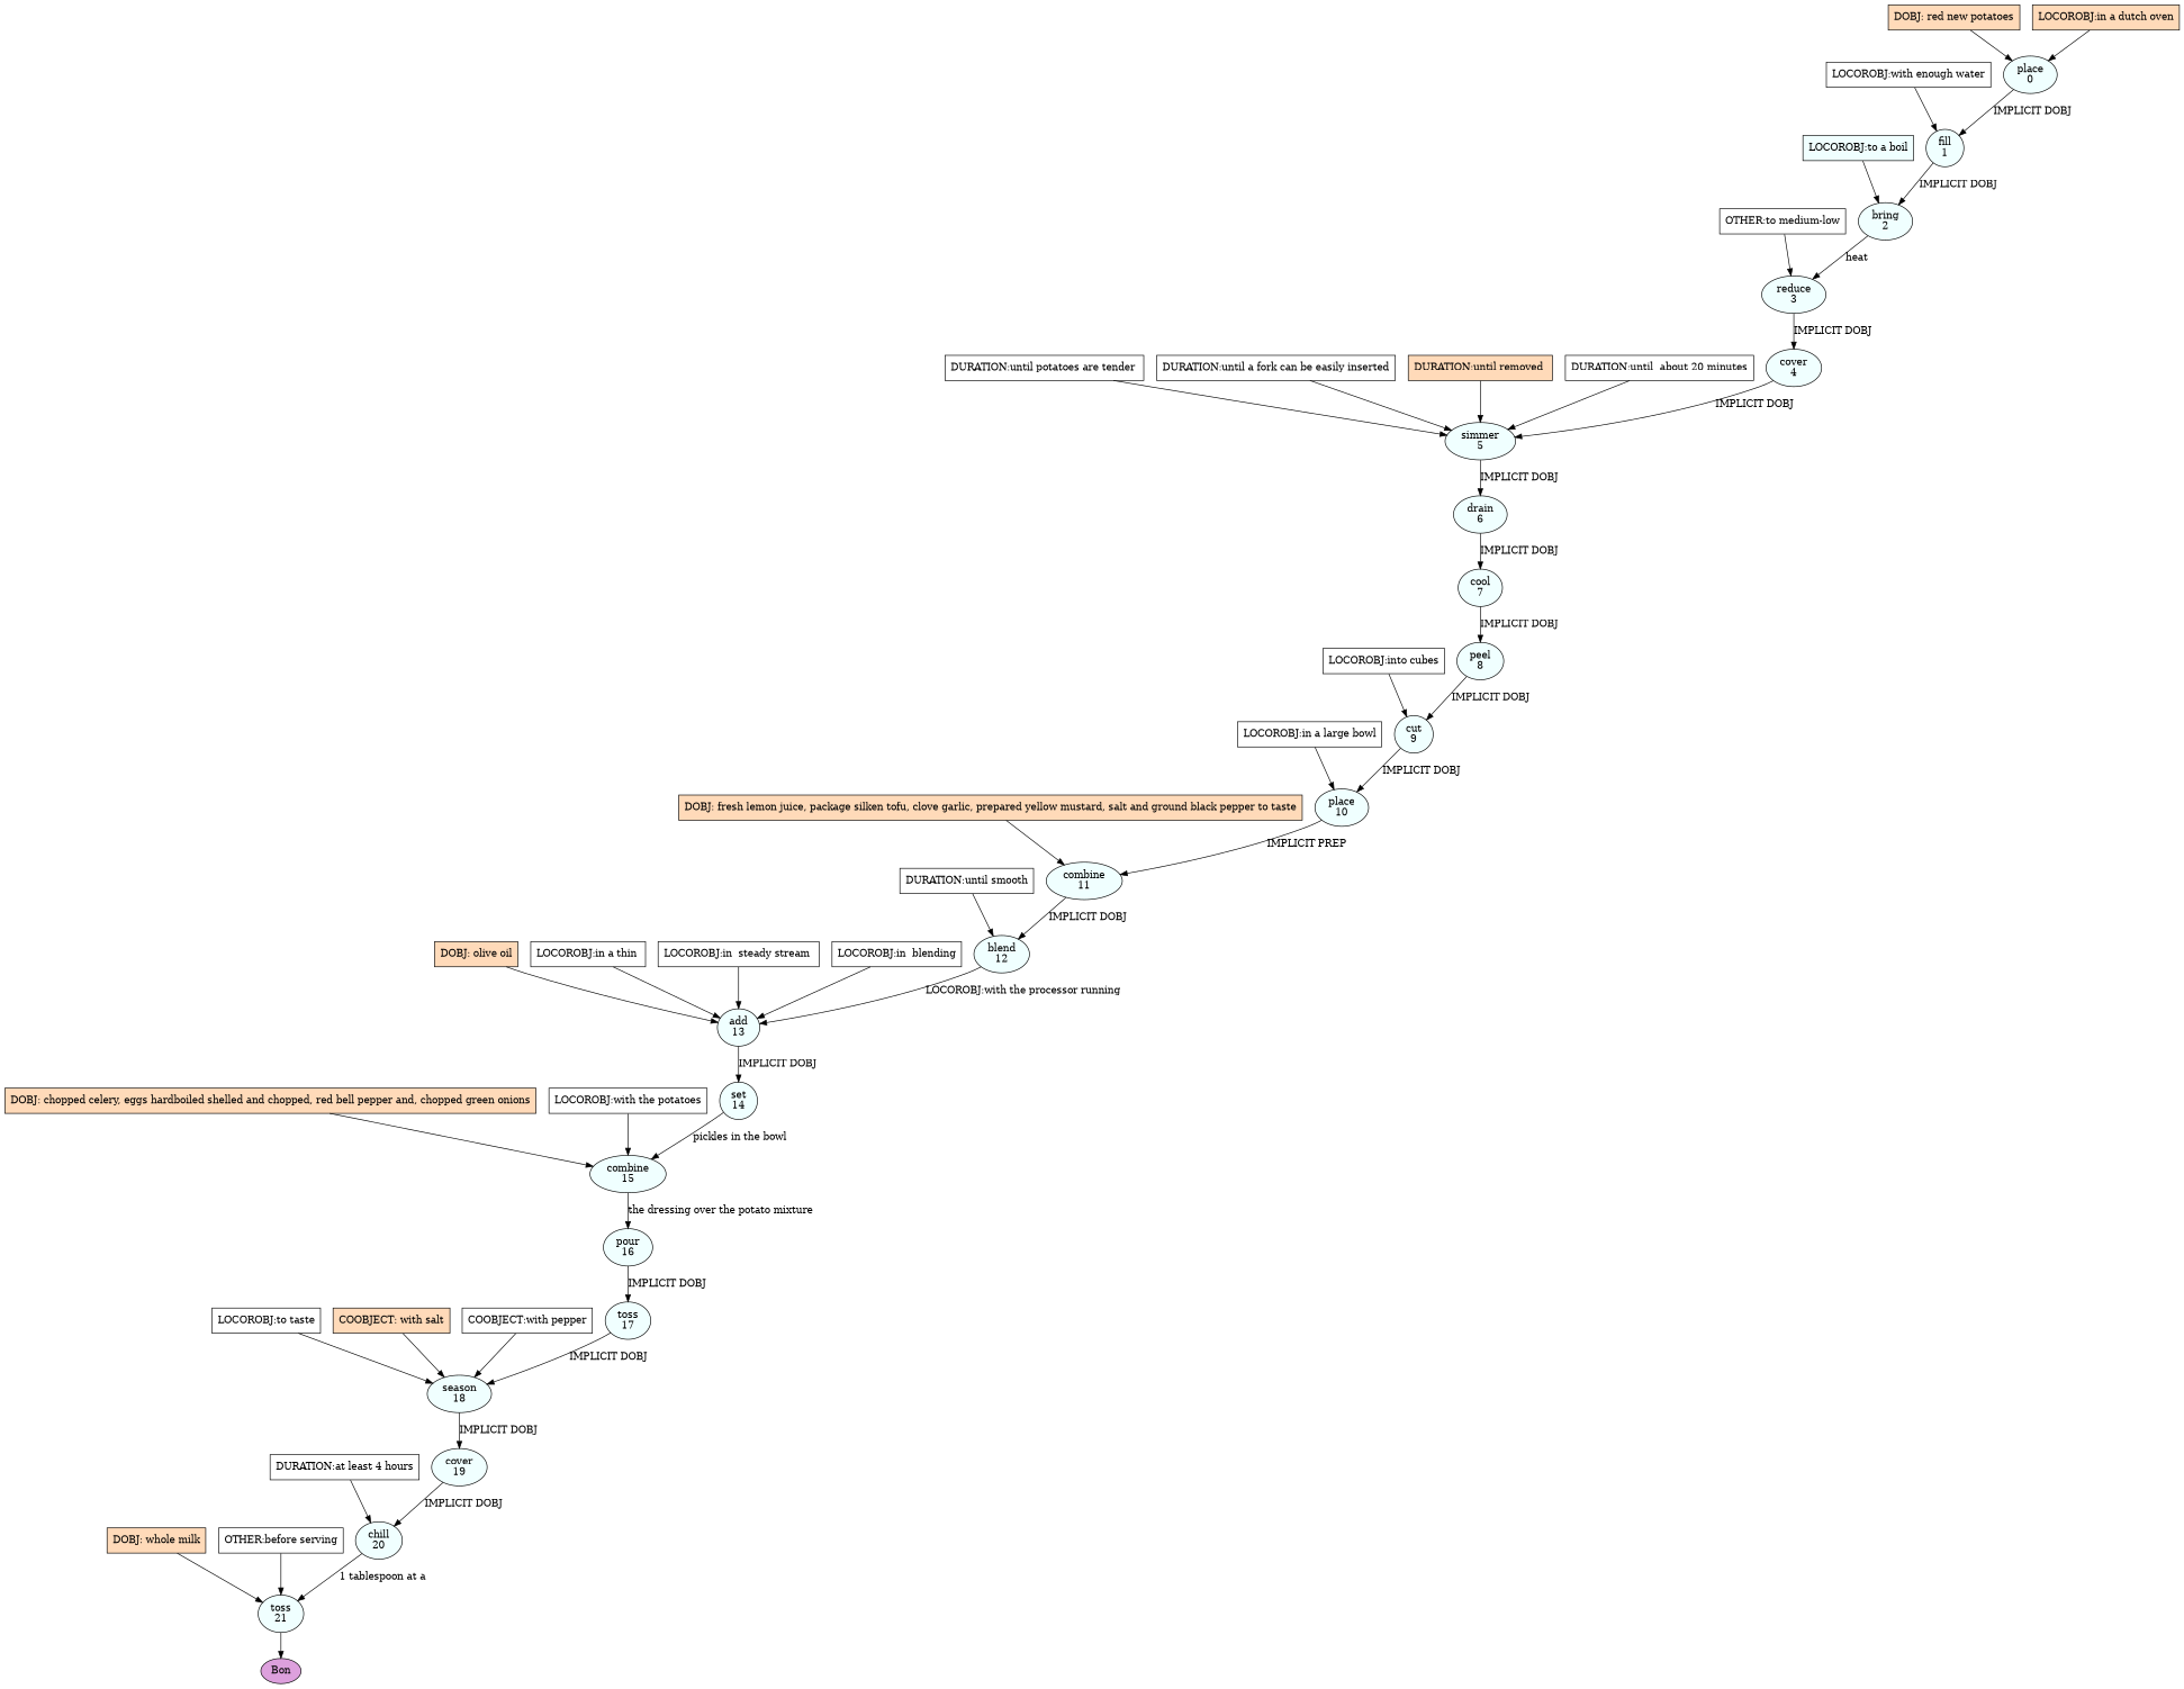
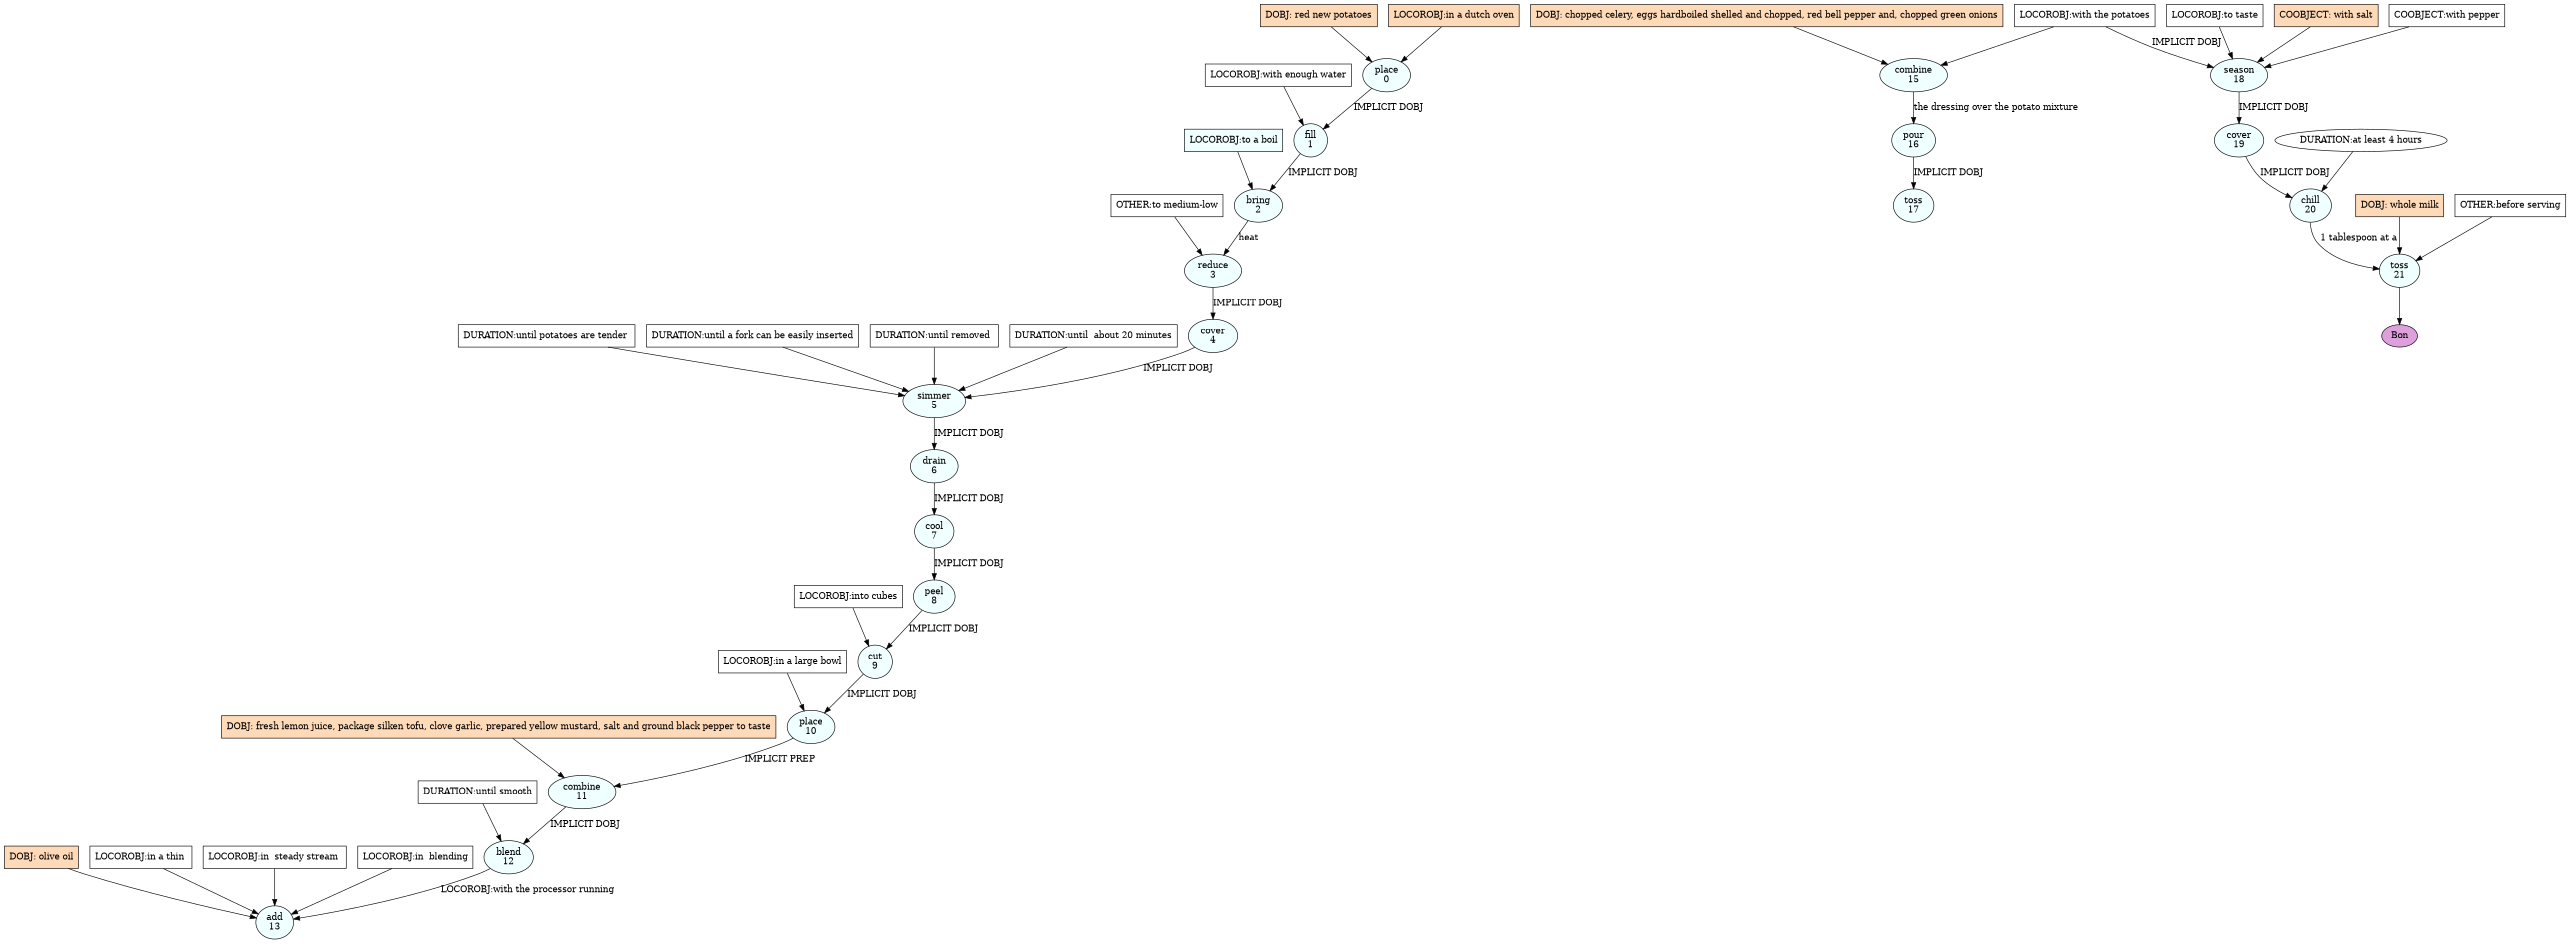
  digraph {
    node [fillcolor=azure shape=box style=filled]
    n1 [label="place\n0" shape=oval]
    n2 [label="fill\n1" shape=oval]
    n3 [label="bring\n2" shape=oval]
    n4 [label="reduce\n3" shape=oval]
    n5 [label="cover\n4" shape=oval]
    n6 [label="simmer\n5" shape=oval]
    n7 [label="drain\n6" shape=oval]
    n8 [label="cool\n7" shape=oval]
    n9 [label="peel\n8" shape=oval]
    n10 [label="cut\n9" shape=oval]
    n11 [label="place\n10" shape=oval]
    n12 [label="combine\n11" shape=oval]
    n13 [label="blend\n12" shape=oval]
    n14 [label="add\n13" shape=oval]
-   n15 [label="set\n14" shape=oval]
    n16 [label="combine\n15" shape=oval]
    n17 [label="pour\n16" shape=oval]
    n18 [label="toss\n17" shape=oval]
    n19 [label="season\n18" shape=oval]
    n20 [label="cover\n19" shape=oval]
    n21 [label="chill\n20" shape=oval]
    n22 [label="toss\n21" shape=oval]
    n23 [fillcolor=plum label=Bon shape=oval]
    n24 [fillcolor=peachpuff label="DOBJ: red new potatoes"]
    n25 [fillcolor=peachpuff label="LOCOROBJ:in a dutch oven"]
    n26 [fillcolor=white label="LOCOROBJ:with enough water"]
    n27 [label="LOCOROBJ:to a boil"]
    n28 [fillcolor=white label="OTHER:to medium-low"]
    n29 [fillcolor=white label="DURATION:until potatoes are tender "]
    n30 [fillcolor=white label="DURATION:until a fork can be easily inserted"]
-   n31 [fillcolor=peachpuff label="DURATION:until removed "]
+   n31 [fillcolor=white label="DURATION:until removed "]
    n32 [fillcolor=white label="DURATION:until  about 20 minutes"]
    n33 [fillcolor=white label="LOCOROBJ:into cubes"]
    n34 [fillcolor=white label="LOCOROBJ:in a large bowl"]
    n35 [fillcolor=peachpuff label="DOBJ: fresh lemon juice, package silken tofu, clove garlic, prepared yellow mustard, salt and ground black pepper to taste"]
    n36 [fillcolor=white label="DURATION:until smooth"]
    n37 [fillcolor=peachpuff label="DOBJ: olive oil"]
    n38 [fillcolor=white label="LOCOROBJ:in a thin "]
    n39 [fillcolor=white label="LOCOROBJ:in  steady stream "]
    n40 [fillcolor=white label="LOCOROBJ:in  blending"]
    n41 [fillcolor=peachpuff label="DOBJ: chopped celery, eggs hardboiled shelled and chopped, red bell pepper and, chopped green onions"]
    n42 [fillcolor=white label="LOCOROBJ:with the potatoes"]
    n43 [fillcolor=white label="LOCOROBJ:to taste"]
    n44 [fillcolor=peachpuff label="COOBJECT: with salt"]
    n45 [fillcolor=white label="COOBJECT:with pepper"]
-   n46 [fillcolor=white label="DURATION:at least 4 hours"]
+   n46 [fillcolor=white label="DURATION:at least 4 hours" shape=ellipse]
    n47 [fillcolor=peachpuff label="DOBJ: whole milk"]
    n48 [fillcolor=white label="OTHER:before serving"]
    n1 -> n2 [label="IMPLICIT DOBJ"]
    n2 -> n3 [label="IMPLICIT DOBJ"]
    n3 -> n4 [label=heat]
    n4 -> n5 [label="IMPLICIT DOBJ"]
    n5 -> n6 [label="IMPLICIT DOBJ"]
    n6 -> n7 [label="IMPLICIT DOBJ"]
    n7 -> n8 [label="IMPLICIT DOBJ"]
    n8 -> n9 [label="IMPLICIT DOBJ"]
    n9 -> n10 [label="IMPLICIT DOBJ"]
    n10 -> n11 [label="IMPLICIT DOBJ"]
    n11 -> n12 [label="IMPLICIT PREP"]
    n12 -> n13 [label="IMPLICIT DOBJ"]
    n13 -> n14 [label="LOCOROBJ:with the processor running"]
-   n14 -> n15 [label="IMPLICIT DOBJ"]
-   n15 -> n16 [label="pickles in the bowl"]
    n16 -> n17 [label="the dressing over the potato mixture"]
    n17 -> n18 [label="IMPLICIT DOBJ"]
-   n18 -> n19 [label="IMPLICIT DOBJ"]
+   n42 -> n19 [label="IMPLICIT DOBJ"]
    n19 -> n20 [label="IMPLICIT DOBJ"]
    n20 -> n21 [label="IMPLICIT DOBJ"]
    n21 -> n22 [label=" 1 tablespoon at a"]
    n22 -> n23
    n24 -> n1
    n25 -> n1
    n26 -> n2
    n27 -> n3
    n28 -> n4
    n29 -> n6
    n30 -> n6
    n31 -> n6
    n32 -> n6
    n33 -> n10
    n34 -> n11
    n35 -> n12
    n36 -> n13
    n37 -> n14
    n38 -> n14
    n39 -> n14
    n40 -> n14
    n41 -> n16
    n42 -> n16
    n43 -> n19
    n44 -> n19
    n45 -> n19
    n46 -> n21
    n47 -> n22
    n48 -> n22
  }
